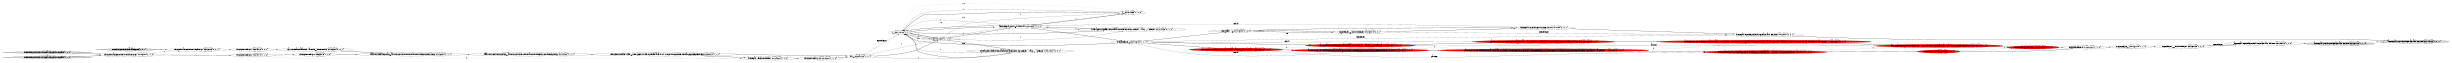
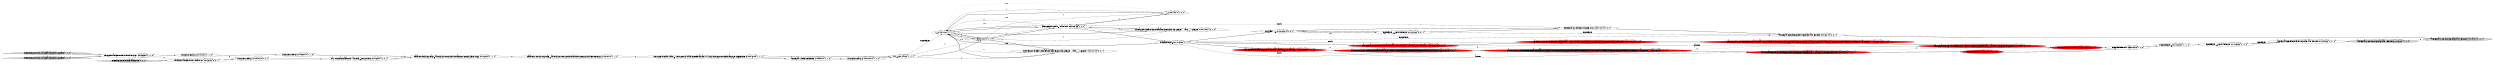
  digraph {
    rankdir=LR
    node [fillcolor=white shape=ellipse style=filled]
    edge [style=bold]
    n1 [label="subscriptions.seek(tp1,5)@@@10@@@['1', '1', '0']"]
    n2 [label="int v = 0@@@9@@@['1', '1', '1']"]
    n3 [label="v++@@@11@@@['1', '1', '1']"]
    n4 [label="v < 3@@@10@@@['1', '1', '1']" shape=diamond]
    n5 [label="builder.appendWithOffset(v,RecordBatch.NO_TIMESTAMP,\"key\".getBytes(),(\"value-\" + v).getBytes())@@@11@@@['0', '0', '1']"]
    n6 [label="expectedBytes += record.sizeInBytes()@@@23@@@['1', '1', '0']"]
    n7 [label="assertEquals(expectedBytes,fetchSizeAverage.value(),EPSILON)@@@24@@@['1', '1', '0']"]
    n8 [fillcolor=lightgray label="assertEquals(3,recordsCountAverage.value(),EPSILON)@@@25@@@['1', '1', '0']"]
    n9 [label="int expectedBytes = 0@@@22@@@['1', '1', '0']"]
    n10 [label="v++@@@14@@@['1', '0', '0']"]
    n11 [label="builder.appendWithOffset(v,RecordBatch.NO_TIMESTAMP,\"key\".getBytes(),(\"value-\" + v).getBytes())@@@14@@@['0', '1', '0']"]
    n12 [label="MemoryRecords records = builder.build()@@@12@@@['1', '1', '1']"]
    n13 [label="int expectedBytes = 0@@@13@@@['1', '1', '1']"]
    n14 [label="assertEquals(expectedBytes,fetchSizeAverage.value(),EPSILON)@@@18@@@['0', '0', '1']"]
    n15 [fillcolor=red label="partitions.put(tp0,new FetchResponse.PartitionData(Errors.NONE,100,FetchResponse.INVALID_LAST_STABLE_OFFSET,0L,null,records))@@@17@@@['1', '0', '0']"]
    n16 [fillcolor=red label="partitions.put(tp0,new FetchResponse.PartitionData<>(Errors.NONE,100,FetchResponse.INVALID_LAST_STABLE_OFFSET,0L,null,records))@@@17@@@['0', '1', '0']"]
    n17 [fillcolor=red label="Map<TopicPartition,FetchResponse.PartitionData> partitions = new HashMap<>()@@@16@@@['1', '0', '0']"]
    n18 [fillcolor=red label="Map<TopicPartition,FetchResponse.PartitionData<MemoryRecords>> partitions = new HashMap<>()@@@16@@@['0', '1', '0']"]
    n19 [label="record.offset() >= 1@@@15@@@['0', '0', '1']" shape=diamond]
    n20 [label="fetchRecords(tp0,records,Errors.NONE,100L,0)@@@17@@@['0', '0', '1']"]
    n21 [fillcolor=lightgray label="assertEquals(2,recordsCountAverage.value(),EPSILON)@@@19@@@['0', '0', '1']"]
    n22 [fillcolor=red label="consumerClient.poll(0)@@@20@@@['1', '0', '0']"]
    n23 [fillcolor=red label="consumerClient.poll(time.timer(0))@@@20@@@['0', '1', '0']"]
    n24 [label="fetcher.fetchedRecords()@@@21@@@['1', '1', '0']"]
    n25 [fillcolor=red label="client.prepareResponse(new FetchResponse(Errors.NONE,new LinkedHashMap<>(partitions),0,INVALID_SESSION_ID))@@@19@@@['1', '0', '0']"]
    n26 [fillcolor=red label="client.prepareResponse(new FetchResponse<>(Errors.NONE,new LinkedHashMap<>(partitions),0,INVALID_SESSION_ID))@@@19@@@['0', '1', '0']"]
    n27 [fillcolor=red label="partitions.put(tp1,new FetchResponse.PartitionData(Errors.NONE,100,FetchResponse.INVALID_LAST_STABLE_OFFSET,0L,null,MemoryRecords.withRecords(CompressionType.NONE,new SimpleRecord(\"val\".getBytes()))))@@@18@@@['1', '0', '0']"]
    n28 [fillcolor=red label="partitions.put(tp1,new FetchResponse.PartitionData<>(Errors.NONE,100,FetchResponse.INVALID_LAST_STABLE_OFFSET,0L,null,MemoryRecords.withRecords(CompressionType.NONE,new SimpleRecord(\"val\".getBytes()))))@@@18@@@['0', '1', '0']"]
    n29 [fillcolor=lightgray label="testFetchResponseMetricsWithOnePartitionAtTheWrongOffset['1', '0', '0']" shape=diamond]
    n30 [label="subscriptions.assignFromUser(Utils.mkSet(tp0,tp1))@@@3@@@['1', '1', '0']"]
    n31 [label="subscriptions.assignFromUser(singleton(tp0))@@@3@@@['0', '0', '1']"]
    n32 [label="subscriptions.seek(tp0,0)@@@4@@@['1', '1', '0']"]
    n33 [label="KafkaMetric fetchSizeAverage = allMetrics.get(metrics.metricInstance(metricsRegistry.fetchSizeAvg))@@@6@@@['1', '1', '1']"]
    n34 [label="KafkaMetric recordsCountAverage = allMetrics.get(metrics.metricInstance(metricsRegistry.recordsPerRequestAvg))@@@7@@@['1', '1', '1']"]
    n35 [label="MemoryRecordsBuilder builder = MemoryRecords.builder(ByteBuffer.allocate(1024),CompressionType.NONE,TimestampType.CREATE_TIME,0L)@@@8@@@['1', '1', '1']"]
    n36 [fillcolor=lightgray label="testFetchResponseMetricsPartialResponse['0', '0', '1']" shape=diamond]
    n37 [label="subscriptions.seek(tp0,1)@@@4@@@['0', '0', '1']"]
    n38 [fillcolor=lightgray label="testFetchResponseMetricsWithOnePartitionAtTheWrongOffset['0', '1', '0']" shape=diamond]
    n39 [label="assertEquals(1,fetcher.sendFetches())@@@9@@@['1', '1', '0']"]
    n40 [label="expectedBytes += record.sizeInBytes()@@@15@@@['0', '0', '1']"]
    n41 [label="subscriptions.seek(tp1,0)@@@5@@@['1', '1', '0']"]
    n42 [label="Map<MetricName,KafkaMetric> allMetrics = metrics.metrics()@@@5@@@['0', '0', '1']"]
    n1 -> n2
    n2 -> n3 [label=expectedBytes style=solid]
    n2 -> n4 [label=v style=solid]
    n2 -> n4
    n2 -> n5 [label=v style=solid]
    n3 -> n4 [label=v style=solid]
    n3 -> n4
    n3 -> n5 [label=v style=solid]
    n3 -> n10 [label=true style=dotted]
    n3 -> n11
    n3 -> n11 [label=true style=dotted]
    n3 -> n12 [label=true style=dotted]
    n3 -> n12
    n4 -> n3 [label=v style=solid]
    n4 -> n3 [label=true style=dotted]
    n4 -> n3
    n4 -> n5
    n4 -> n5 [label=true style=dotted]
    n4 -> n10 [label=v style=solid]
    n4 -> n11 [label=v style=solid]
    n4 -> n12
    n4 -> n12 [label=v style=solid]
    n5 -> n3
    n6 -> n7 [label=expectedBytes style=solid]
    n6 -> n7
    n7 -> n8
    n8 -> n21 [label=0 style=dashed]
    n9 -> n6
    n10 -> n3
    n10 -> n3 [label=v style=solid]
    n10 -> n12 [label=v style=solid]
    n11 -> n12
    n12 -> n3 [label=v style=solid]
    n12 -> n3
    n12 -> n10
    n12 -> n11 [label=v style=solid]
    n12 -> n13
    n12 -> n20 [label=records style=solid]
    n13 -> n3
    n13 -> n14 [label=expectedBytes style=solid]
    n13 -> n15 [label=records style=solid]
    n13 -> n16 [label=records style=solid]
    n13 -> n17
    n13 -> n18
    n13 -> n19
    n14 -> n21
    n15 -> n16 [label=0 style=dashed]
    n15 -> n27
    n16 -> n28
    n17 -> n15
    n17 -> n18 [label=0 style=dashed]
    n17 -> n25 [label=partitions style=solid]
    n18 -> n16
    n18 -> n26 [label=partitions style=solid]
    n19 -> n20
    n19 -> n40 [label=true style=dotted]
    n19 -> n40
    n20 -> n14
    n22 -> n23 [label=0 style=dashed]
    n22 -> n24
    n23 -> n24
    n24 -> n9
    n25 -> n22
    n25 -> n26 [label=0 style=dashed]
    n26 -> n23
    n27 -> n25
    n27 -> n28 [label=0 style=dashed]
    n28 -> n26
    n29 -> n30
    n30 -> n31 [label=0 style=dashed]
    n30 -> n32
    n31 -> n37
-   n32 -> n39 [label=0 style=dashed]
+   n32 -> n37 [label=0 style=dashed]
    n32 -> n41
    n33 -> n34
    n34 -> n35
    n35 -> n2
    n35 -> n39
    n36 -> n31
    n37 -> n42
    n38 -> n30
    n39 -> n1
    n40 -> n14 [label=expectedBytes style=solid]
    n40 -> n19
    n40 -> n20
    n41 -> n33
    n42 -> n33
  }
